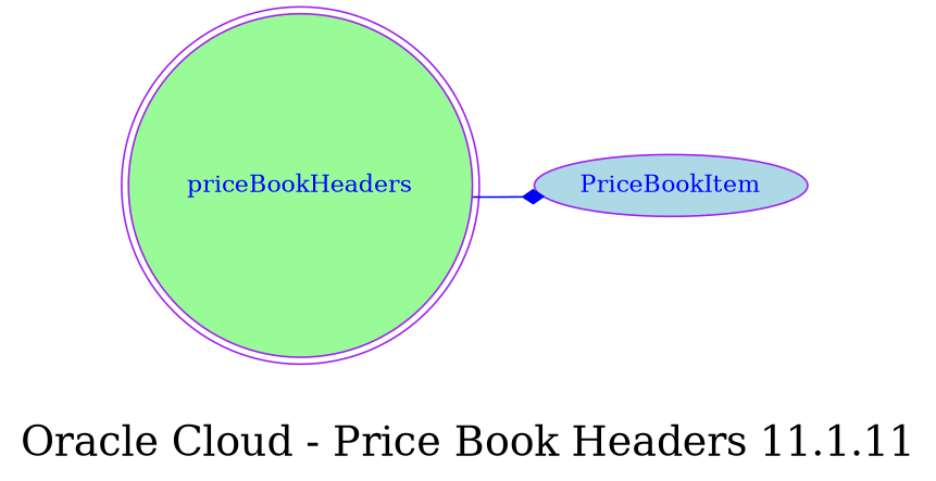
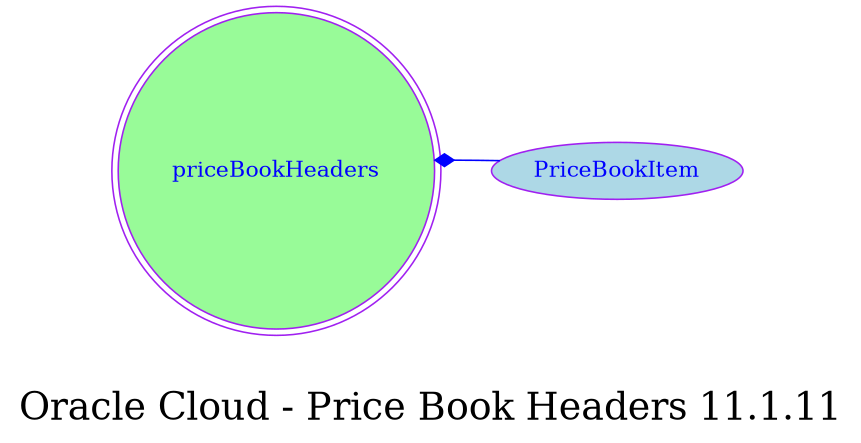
  digraph {
    fontsize=24
    label="Oracle Cloud - Price Book Headers 11.1.11"
    splines=true
    rankdir=LR
    node [color=purple fontcolor=blue style=filled]
    priceBookHeaders [shape=doublecircle fillcolor=palegreen]
    PriceBookItem [shape=ellipse fillcolor=lightblue]
-   priceBookHeaders -> PriceBookItem [arrowhead=diamond arrowtail=none color=blue fontcolor=blue]
+   PriceBookItem -> priceBookHeaders [arrowhead=diamond arrowtail=none color=blue fontcolor=blue]
  }
